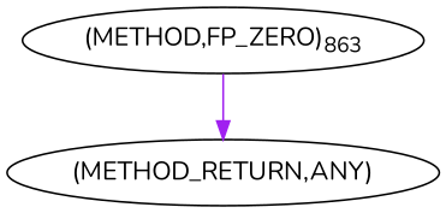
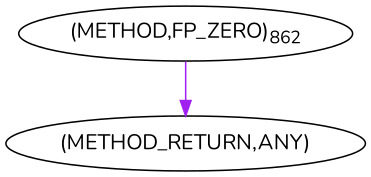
  digraph {
    fontname=Nunito
    node [fontname=Nunito]
-   n1 [label=<(METHOD,FP_ZERO)<SUB>863</SUB>>]
+   n1 [label=<(METHOD,FP_ZERO)<SUB>862</SUB>>]
    n2 [label=<(METHOD_RETURN,ANY)>]
    n1 -> n2 [color=purple fontname=Nunito]
  }
